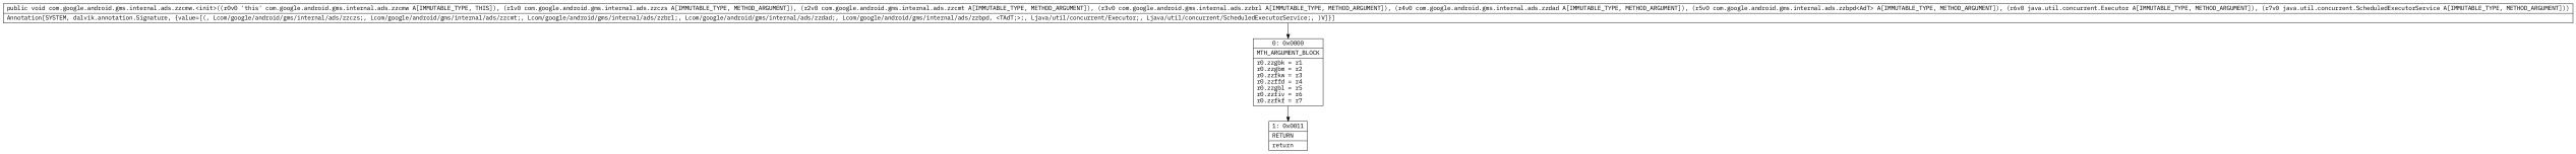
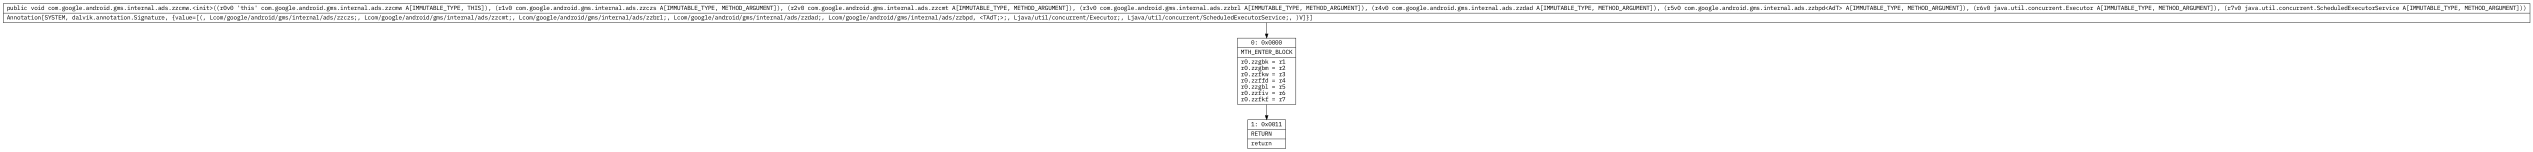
  digraph {
    fontname="IBM Plex Mono"
    node [shape=record fontname="IBM Plex Mono"]
    edge [fontname="IBM Plex Mono"]
-   n1 [label="{0\:\ 0x0000|MTH_ARGUMENT_BLOCK\l|r0.zzgbk = r1\lr0.zzgbm = r2\lr0.zzfkw = r3\lr0.zzffd = r4\lr0.zzgbl = r5\lr0.zzfiv = r6\lr0.zzfkf = r7\l}"]
+   n1 [label="{0\:\ 0x0000|MTH_ENTER_BLOCK\l|r0.zzgbk = r1\lr0.zzgbm = r2\lr0.zzfkw = r3\lr0.zzffd = r4\lr0.zzgbl = r5\lr0.zzfiv = r6\lr0.zzfkf = r7\l}"]
    n2 [label="{1\:\ 0x0011|RETURN\l|return\l}"]
    n3 [label="{public void com.google.android.gms.internal.ads.zzcmw.\<init\>((r0v0 'this' com.google.android.gms.internal.ads.zzcmw A[IMMUTABLE_TYPE, THIS]), (r1v0 com.google.android.gms.internal.ads.zzczs A[IMMUTABLE_TYPE, METHOD_ARGUMENT]), (r2v0 com.google.android.gms.internal.ads.zzcmt A[IMMUTABLE_TYPE, METHOD_ARGUMENT]), (r3v0 com.google.android.gms.internal.ads.zzbrl A[IMMUTABLE_TYPE, METHOD_ARGUMENT]), (r4v0 com.google.android.gms.internal.ads.zzdad A[IMMUTABLE_TYPE, METHOD_ARGUMENT]), (r5v0 com.google.android.gms.internal.ads.zzbpd\<AdT\> A[IMMUTABLE_TYPE, METHOD_ARGUMENT]), (r6v0 java.util.concurrent.Executor A[IMMUTABLE_TYPE, METHOD_ARGUMENT]), (r7v0 java.util.concurrent.ScheduledExecutorService A[IMMUTABLE_TYPE, METHOD_ARGUMENT]))  | Annotation[SYSTEM, dalvik.annotation.Signature, \{value=[(, Lcom\/google\/android\/gms\/internal\/ads\/zzczs;, Lcom\/google\/android\/gms\/internal\/ads\/zzcmt;, Lcom\/google\/android\/gms\/internal\/ads\/zzbrl;, Lcom\/google\/android\/gms\/internal\/ads\/zzdad;, Lcom\/google\/android\/gms\/internal\/ads\/zzbpd, \<TAdT;\>;, Ljava\/util\/concurrent\/Executor;, Ljava\/util\/concurrent\/ScheduledExecutorService;, )V]\}]\l}"]
    n1 -> n2
    n3 -> n1
  }
